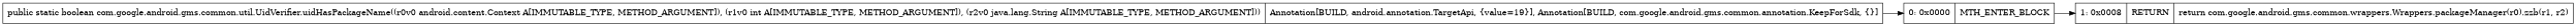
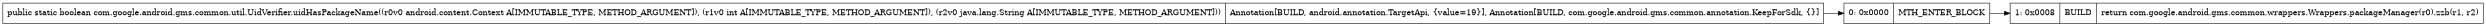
  digraph {
    rankdir=LR
    node [shape=record]
    n1 [label="{0\:\ 0x0000|MTH_ENTER_BLOCK\l}"]
-   n2 [label="{1\:\ 0x0008|RETURN\l|return com.google.android.gms.common.wrappers.Wrappers.packageManager(r0).zzb(r1, r2)\l}"]
+   n2 [label="{1\:\ 0x0008|BUILD\l|return com.google.android.gms.common.wrappers.Wrappers.packageManager(r0).zzb(r1, r2)\l}"]
    n3 [label="{public static boolean com.google.android.gms.common.util.UidVerifier.uidHasPackageName((r0v0 android.content.Context A[IMMUTABLE_TYPE, METHOD_ARGUMENT]), (r1v0 int A[IMMUTABLE_TYPE, METHOD_ARGUMENT]), (r2v0 java.lang.String A[IMMUTABLE_TYPE, METHOD_ARGUMENT]))  | Annotation[BUILD, android.annotation.TargetApi, \{value=19\}], Annotation[BUILD, com.google.android.gms.common.annotation.KeepForSdk, \{\}]\l}"]
    n1 -> n2
    n3 -> n1
  }
